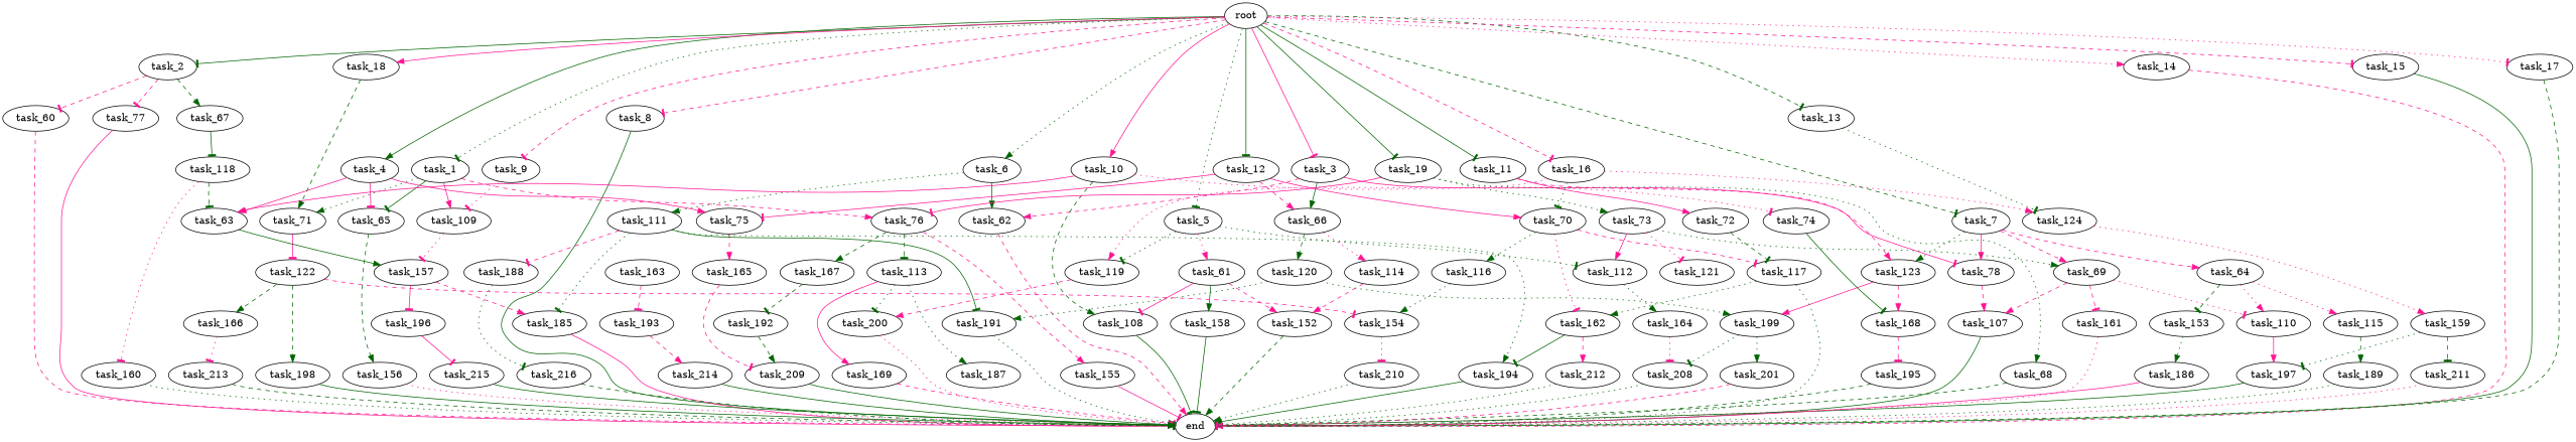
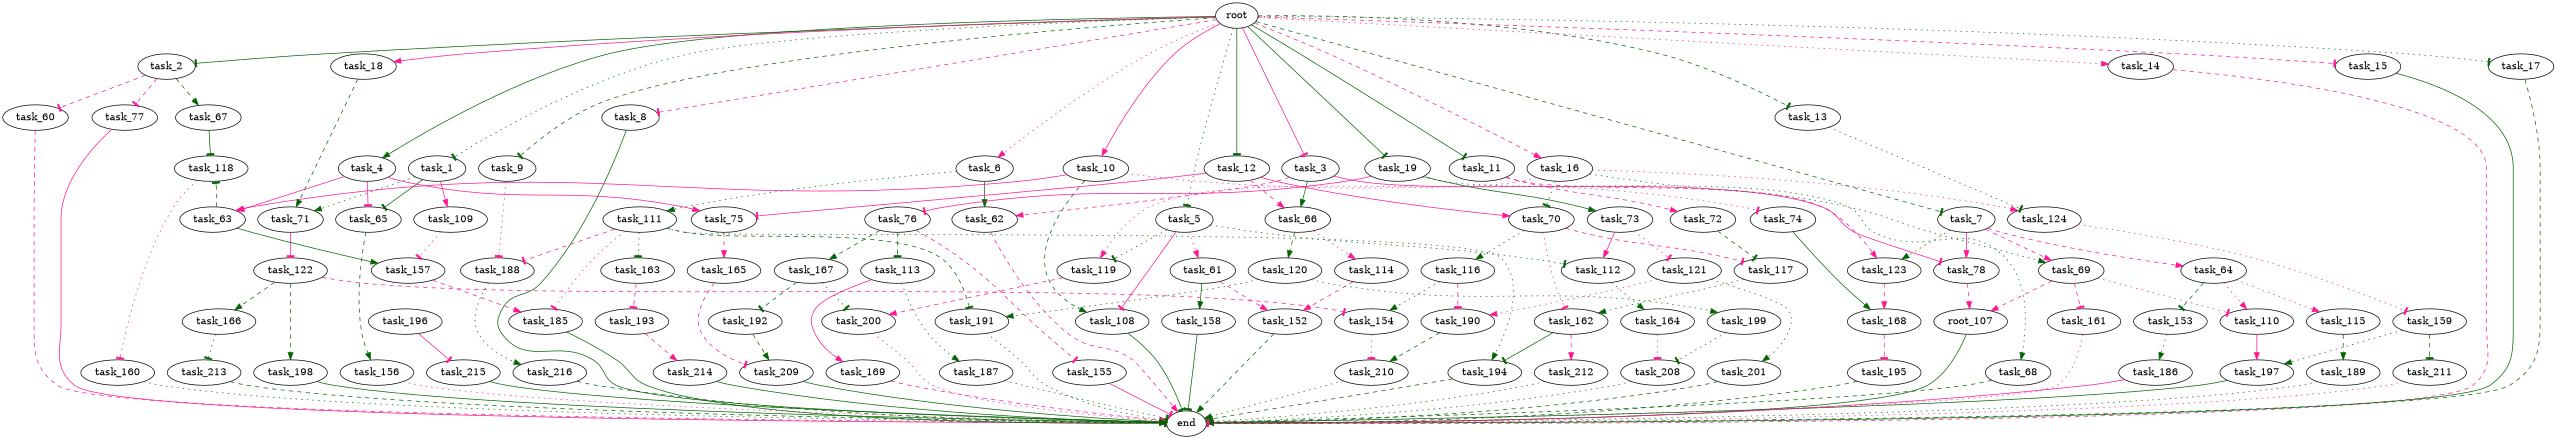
  digraph {
    edge [arrowhead=normal color=darkgreen style=dashed]
    root
    task_1
    task_2
    task_3
    task_4
    task_5
    task_6
    task_7
    task_8
    task_9
    task_10
    task_11
    task_12
    task_13
    task_14
    task_15
    task_16
    task_17
    task_18
    task_19
    task_65
    task_71
    task_76
    task_109
    task_60
    task_67
    task_77
    task_62
    task_66
    task_78
    task_63
    task_75
    task_61
    task_112
    task_119
    task_111
    task_64
    task_69
    task_123
    end
    task_74
    task_108
    task_72
    task_70
    task_124
    task_68
    task_73
    task_156
    task_122
    task_113
    task_155
    task_167
    task_157
    task_118
    task_114
    task_120
-   task_107
+   task_107 [label=root_107]
    task_165
    task_152
    task_158
    task_164
    task_200
    task_163
    task_185
    task_188
    task_191
    task_194
    task_110
    task_115
    task_153
    task_161
    task_168
    task_199
    task_117
    task_116
    task_162
    task_159
    task_121
    task_160
    task_196
    task_197
    task_189
    task_186
    task_154
+   task_190
    task_212
    task_166
    task_198
    task_201
    task_195
    task_209
    task_169
    task_187
    task_192
    task_193
    task_216
    task_208
    task_210
    task_213
    task_211
    task_215
    task_214
    root -> task_1 [arrowhead=tee style=dotted]
    root -> task_2 [arrowhead=tee style=solid]
    root -> task_3 [arrowhead=tee color=deeppink style=solid]
    root -> task_4 [style=solid]
    root -> task_5 [arrowhead=tee style=dotted]
-   root -> task_6 [style=dotted]
+   root -> task_6 [color=deeppink style=dotted]
    root -> task_7 [arrowhead=tee]
    root -> task_8 [arrowhead=tee color=deeppink]
-   root -> task_9 [arrowhead=tee color=deeppink]
+   root -> task_9 [arrowhead=tee]
    root -> task_10 [color=deeppink style=solid]
    root -> task_11 [arrowhead=tee style=solid]
    root -> task_12 [arrowhead=tee style=solid]
    root -> task_13 [arrowhead=tee]
    root -> task_14 [color=deeppink style=dotted]
    root -> task_15 [arrowhead=tee color=deeppink]
-   root -> task_16 [arrowhead=tee color=deeppink]
-   root -> task_17 [arrowhead=tee color=deeppink style=dotted]
+   root -> task_16 [color=deeppink]
+   root -> task_17 [arrowhead=tee style=dotted]
    root -> task_18 [color=deeppink style=solid]
    root -> task_19 [arrowhead=tee style=solid]
    task_1 -> task_65 [arrowhead=tee style=solid]
    task_1 -> task_71 [style=dotted]
-   task_1 -> task_76 [color=deeppink]
    task_1 -> task_109 [color=deeppink style=solid]
    task_2 -> task_60 [arrowhead=tee color=deeppink]
    task_2 -> task_67
    task_2 -> task_77 [arrowhead=tee color=deeppink]
    task_3 -> task_62 [color=deeppink]
    task_3 -> task_66 [style=solid]
    task_3 -> task_78 [arrowhead=tee color=deeppink style=solid]
    task_4 -> task_65 [arrowhead=tee color=deeppink style=solid]
    task_4 -> task_63 [color=deeppink style=solid]
    task_4 -> task_75 [color=deeppink style=solid]
    task_5 -> task_61 [color=deeppink style=dotted]
    task_5 -> task_112 [arrowhead=tee style=dotted]
    task_5 -> task_119 [arrowhead=tee style=dotted]
    task_6 -> task_62 [style=solid]
    task_6 -> task_111 [style=dotted]
    task_7 -> task_78 [color=deeppink style=solid]
    task_7 -> task_64 [color=deeppink]
    task_7 -> task_69 [color=deeppink]
    task_7 -> task_123 [style=dotted]
    task_8 -> end [arrowhead=tee style=solid]
-   task_9 -> task_109 [arrowhead=tee color=deeppink style=dotted]
+   task_9 -> task_188 [arrowhead=tee color=deeppink style=dotted]
    task_10 -> task_63 [color=deeppink style=solid]
    task_10 -> task_74 [arrowhead=tee color=deeppink style=dotted]
    task_10 -> task_108
    task_11 -> task_123 [color=deeppink]
-   task_11 -> task_72 [color=deeppink style=solid]
+   task_11 -> task_72 [color=deeppink]
    task_12 -> task_66 [color=deeppink]
    task_12 -> task_75 [arrowhead=tee color=deeppink style=solid]
    task_12 -> task_70 [color=deeppink style=solid]
    task_13 -> task_124 [arrowhead=tee style=dotted]
    task_14 -> end [arrowhead=tee color=deeppink]
    task_15 -> end [arrowhead=tee style=solid]
    task_16 -> task_119 [color=deeppink style=dotted]
-   task_73 -> task_69 [style=dotted]
+   task_16 -> task_69 [style=dotted]
    task_16 -> task_70 [arrowhead=tee style=dotted]
    task_16 -> task_124 [color=deeppink style=dotted]
    task_17 -> end
    task_18 -> task_71
    task_19 -> task_76 [arrowhead=tee color=deeppink style=solid]
    task_19 -> task_68 [style=dotted]
-   task_19 -> task_73 [style=dotted]
+   task_19 -> task_73 [style=solid]
    task_65 -> task_156
    task_71 -> task_122 [arrowhead=tee color=deeppink style=solid]
    task_76 -> task_113 [arrowhead=tee]
-   task_76 -> task_155 [color=deeppink]
+   task_76 -> task_155 [arrowhead=tee color=deeppink]
    task_76 -> task_167
    task_109 -> task_157 [arrowhead=tee color=deeppink style=dotted]
    task_60 -> end [color=deeppink]
    task_67 -> task_118 [arrowhead=tee style=solid]
    task_77 -> end [color=deeppink style=solid]
    task_62 -> end [color=deeppink]
    task_66 -> task_114 [color=deeppink style=dotted]
    task_66 -> task_120
    task_78 -> task_107 [color=deeppink]
    task_63 -> task_157 [style=solid]
-   task_118 -> task_63 [arrowhead=tee]
+   task_63 -> task_118 [arrowhead=tee]
    task_75 -> task_165 [color=deeppink]
-   task_61 -> task_108 [arrowhead=tee color=deeppink style=solid]
+   task_5 -> task_108 [arrowhead=tee color=deeppink style=solid]
    task_61 -> task_152 [color=deeppink]
    task_61 -> task_158 [style=solid]
    task_112 -> task_164 [style=dotted]
    task_119 -> task_200 [color=deeppink]
-   task_111 -> task_185 [arrowhead=tee style=dotted]
+   task_111 -> task_163 [arrowhead=tee style=dotted]
+   task_111 -> task_185 [arrowhead=tee color=deeppink style=dotted]
    task_111 -> task_188 [arrowhead=tee color=deeppink]
-   task_111 -> task_191 [arrowhead=tee style=solid]
+   task_111 -> task_191 [arrowhead=tee]
    task_111 -> task_194 [style=dotted]
    task_64 -> task_110 [color=deeppink style=dotted]
    task_64 -> task_115 [color=deeppink style=dotted]
    task_64 -> task_153 [arrowhead=tee]
    task_69 -> task_107 [color=deeppink]
    task_69 -> task_110 [arrowhead=tee color=deeppink style=dotted]
    task_69 -> task_161 [arrowhead=tee color=deeppink]
    task_123 -> task_168 [color=deeppink]
-   task_123 -> task_199 [color=deeppink style=solid]
-   task_74 -> task_168 [arrowhead=tee style=solid]
+   task_74 -> task_168 [style=solid]
    task_108 -> end [arrowhead=tee style=solid]
    task_72 -> task_117 [arrowhead=tee]
    task_70 -> task_117 [arrowhead=tee color=deeppink]
    task_70 -> task_116 [style=dotted]
    task_70 -> task_162 [arrowhead=tee color=deeppink style=dotted]
-   task_124 -> task_159 [color=deeppink style=dotted]
+   task_124 -> task_159 [arrowhead=tee color=deeppink style=dotted]
    task_68 -> end [arrowhead=tee]
    task_73 -> task_112 [color=deeppink style=solid]
    task_73 -> task_121 [arrowhead=tee color=deeppink style=dotted]
    task_156 -> end [arrowhead=tee color=deeppink style=dotted]
    task_122 -> task_154 [arrowhead=tee color=deeppink]
    task_122 -> task_166
    task_122 -> task_198
    task_113 -> task_169 [color=deeppink style=solid]
    task_113 -> task_187 [style=dotted]
    task_155 -> end [arrowhead=tee color=deeppink style=solid]
-   task_113 -> task_200 [arrowhead=tee style=dotted]
+   task_167 -> task_200 [arrowhead=tee style=dotted]
    task_167 -> task_192 [arrowhead=tee]
    task_157 -> task_185 [color=deeppink]
-   task_157 -> task_196 [arrowhead=tee color=deeppink style=solid]
    task_118 -> task_160 [arrowhead=tee color=deeppink style=dotted]
    task_114 -> task_152 [color=deeppink]
    task_120 -> task_191 [style=dotted]
    task_120 -> task_199 [style=dotted]
    task_107 -> end [style=solid]
    task_165 -> task_209 [arrowhead=tee color=deeppink]
    task_152 -> end
    task_158 -> end [arrowhead=tee style=solid]
    task_164 -> task_208 [arrowhead=tee color=deeppink style=dotted]
-   task_200 -> end [arrowhead=tee color=deeppink style=dotted]
+   task_200 -> end [color=deeppink style=dotted]
    task_163 -> task_193 [arrowhead=tee color=deeppink]
-   task_185 -> end [arrowhead=tee color=deeppink style=solid]
-   task_188 -> task_216 [arrowhead=tee style=dotted]
+   task_185 -> end [arrowhead=tee style=solid]
+   task_188 -> task_216 [style=dotted]
    task_191 -> end [style=dotted]
-   task_194 -> end [style=solid]
+   task_194 -> end
    task_110 -> task_197 [color=deeppink style=solid]
    task_115 -> task_189
    task_153 -> task_186 [style=dotted]
    task_161 -> end [arrowhead=tee color=deeppink style=dotted]
    task_168 -> task_195 [arrowhead=tee color=deeppink]
    task_199 -> task_208 [arrowhead=tee style=dotted]
    task_117 -> task_162 [style=dotted]
    task_116 -> task_154 [style=dotted]
+   task_116 -> task_190 [arrowhead=tee color=deeppink]
    task_162 -> task_194 [arrowhead=tee style=solid]
    task_162 -> task_212 [color=deeppink]
-   task_159 -> task_197 [arrowhead=tee style=dotted]
+   task_159 -> task_197 [style=dotted]
    task_159 -> task_211 [arrowhead=tee]
-   task_199 -> task_201 [style=dotted]
+   task_121 -> task_190 [color=deeppink style=dotted]
+   task_121 -> task_201 [style=dotted]
    task_160 -> end [arrowhead=tee style=dotted]
    task_196 -> task_215 [arrowhead=tee color=deeppink style=solid]
    task_197 -> end [style=solid]
    task_189 -> end [arrowhead=tee style=dotted]
    task_186 -> end [color=deeppink style=solid]
    task_154 -> task_210 [arrowhead=tee color=deeppink style=dotted]
+   task_190 -> task_210
    task_212 -> end [arrowhead=tee style=dotted]
-   task_166 -> task_213 [arrowhead=tee color=deeppink style=dotted]
+   task_166 -> task_213 [arrowhead=tee style=dotted]
    task_198 -> end [style=solid]
-   task_201 -> end [color=deeppink]
+   task_201 -> end
    task_195 -> end [arrowhead=tee]
    task_209 -> end [style=solid]
    task_169 -> end [color=deeppink]
-   task_117 -> end [arrowhead=tee style=dotted]
+   task_187 -> end [arrowhead=tee style=dotted]
    task_192 -> task_209
    task_193 -> task_214 [color=deeppink]
-   task_216 -> end [arrowhead=tee]
+   task_216 -> end
    task_208 -> end [arrowhead=tee style=dotted]
    task_210 -> end [style=dotted]
    task_213 -> end
    task_211 -> end [arrowhead=tee color=deeppink style=dotted]
    task_215 -> end [style=solid]
    task_214 -> end [style=solid]
  }
